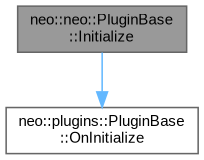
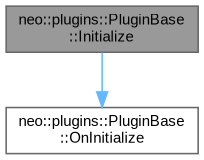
  digraph {
    rankdir=TB
    fontname="Liberation Sans"
    node [fontname="Liberation Sans" fontsize=10 shape=box style=filled]
-   n1 [color=gray40 fillcolor=grey60 fontcolor=black height=0.2 label="neo::neo::PluginBase\l::Initialize" width=0.4]
+   n1 [color=gray40 fillcolor=grey60 fontcolor=black height=0.2 label="neo::plugins::PluginBase\l::Initialize" width=0.4]
    n2 [color=grey40 fillcolor=white height=0.2 label="neo::plugins::PluginBase\l::OnInitialize" width=0.4]
    n1 -> n2 [color=steelblue1 fontname="Liberation Sans" fontsize=10 labelfontname=Helvetica labelfontsize=10 style=solid]
  }
